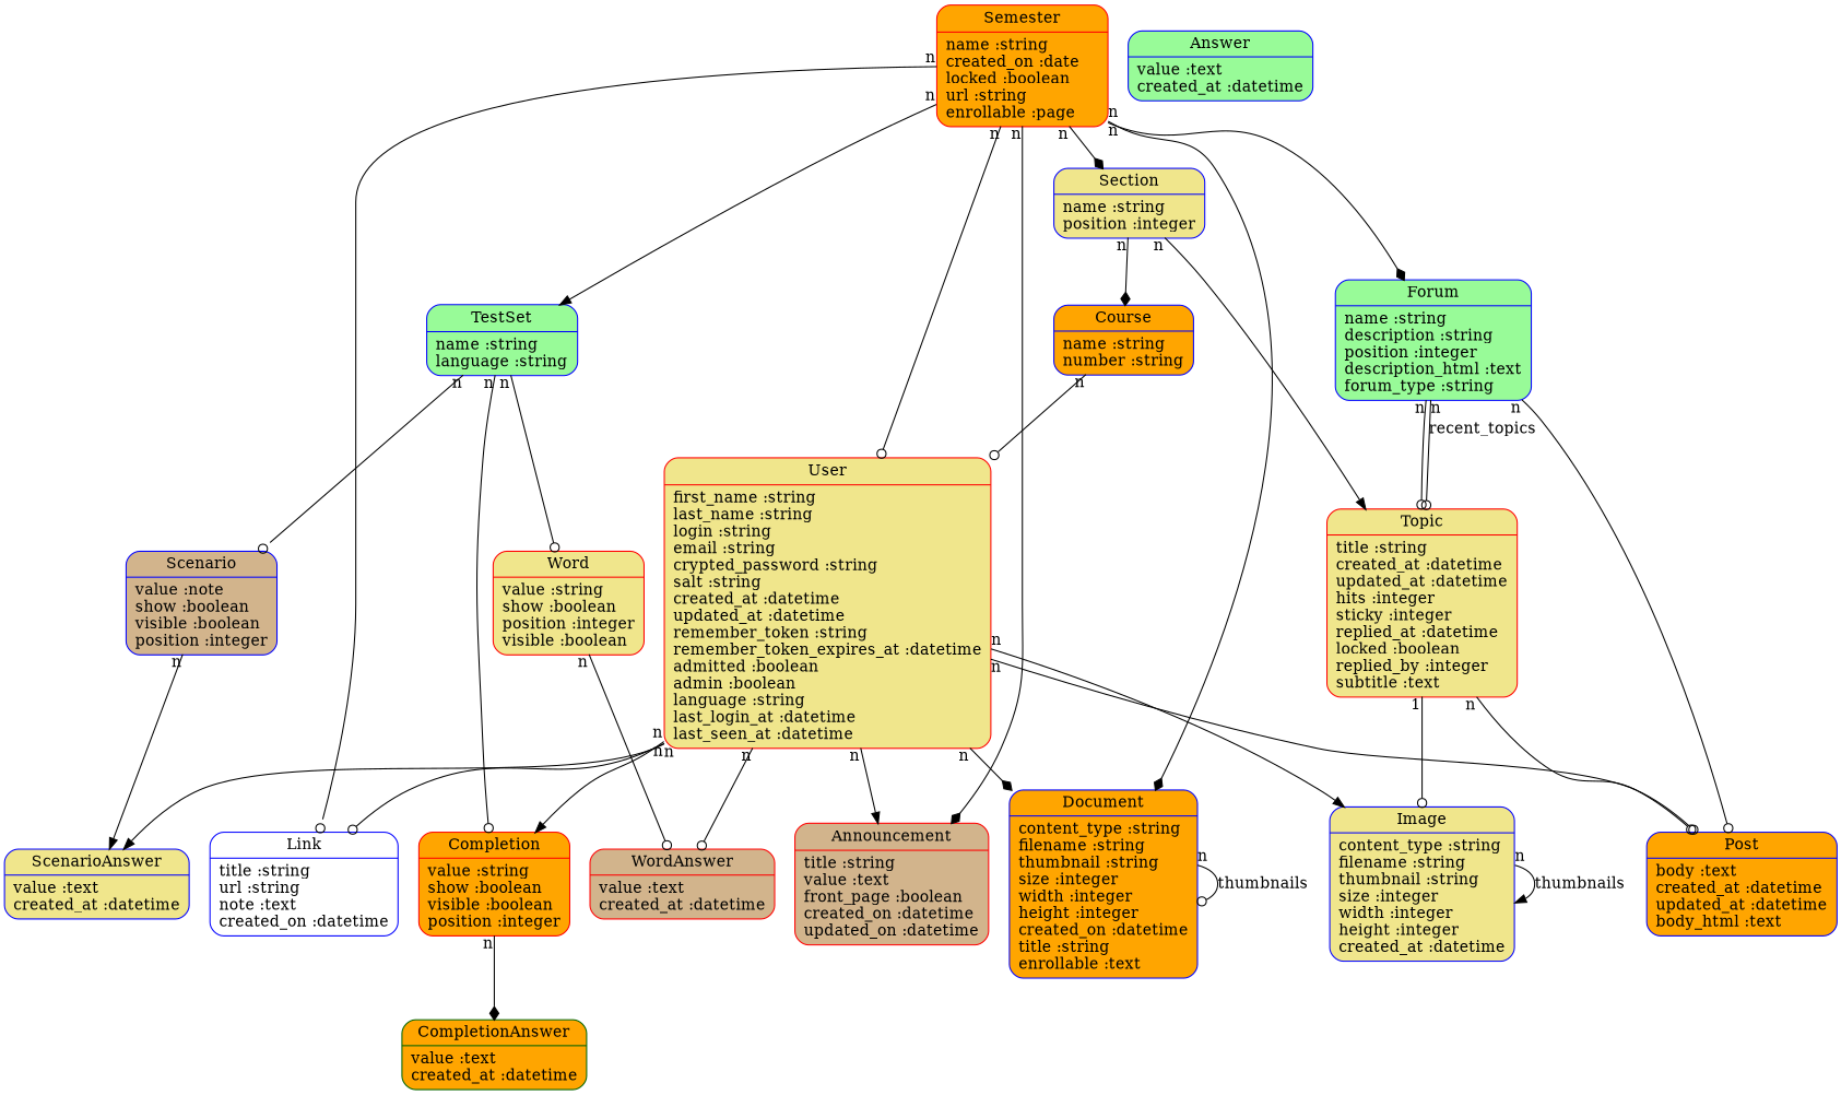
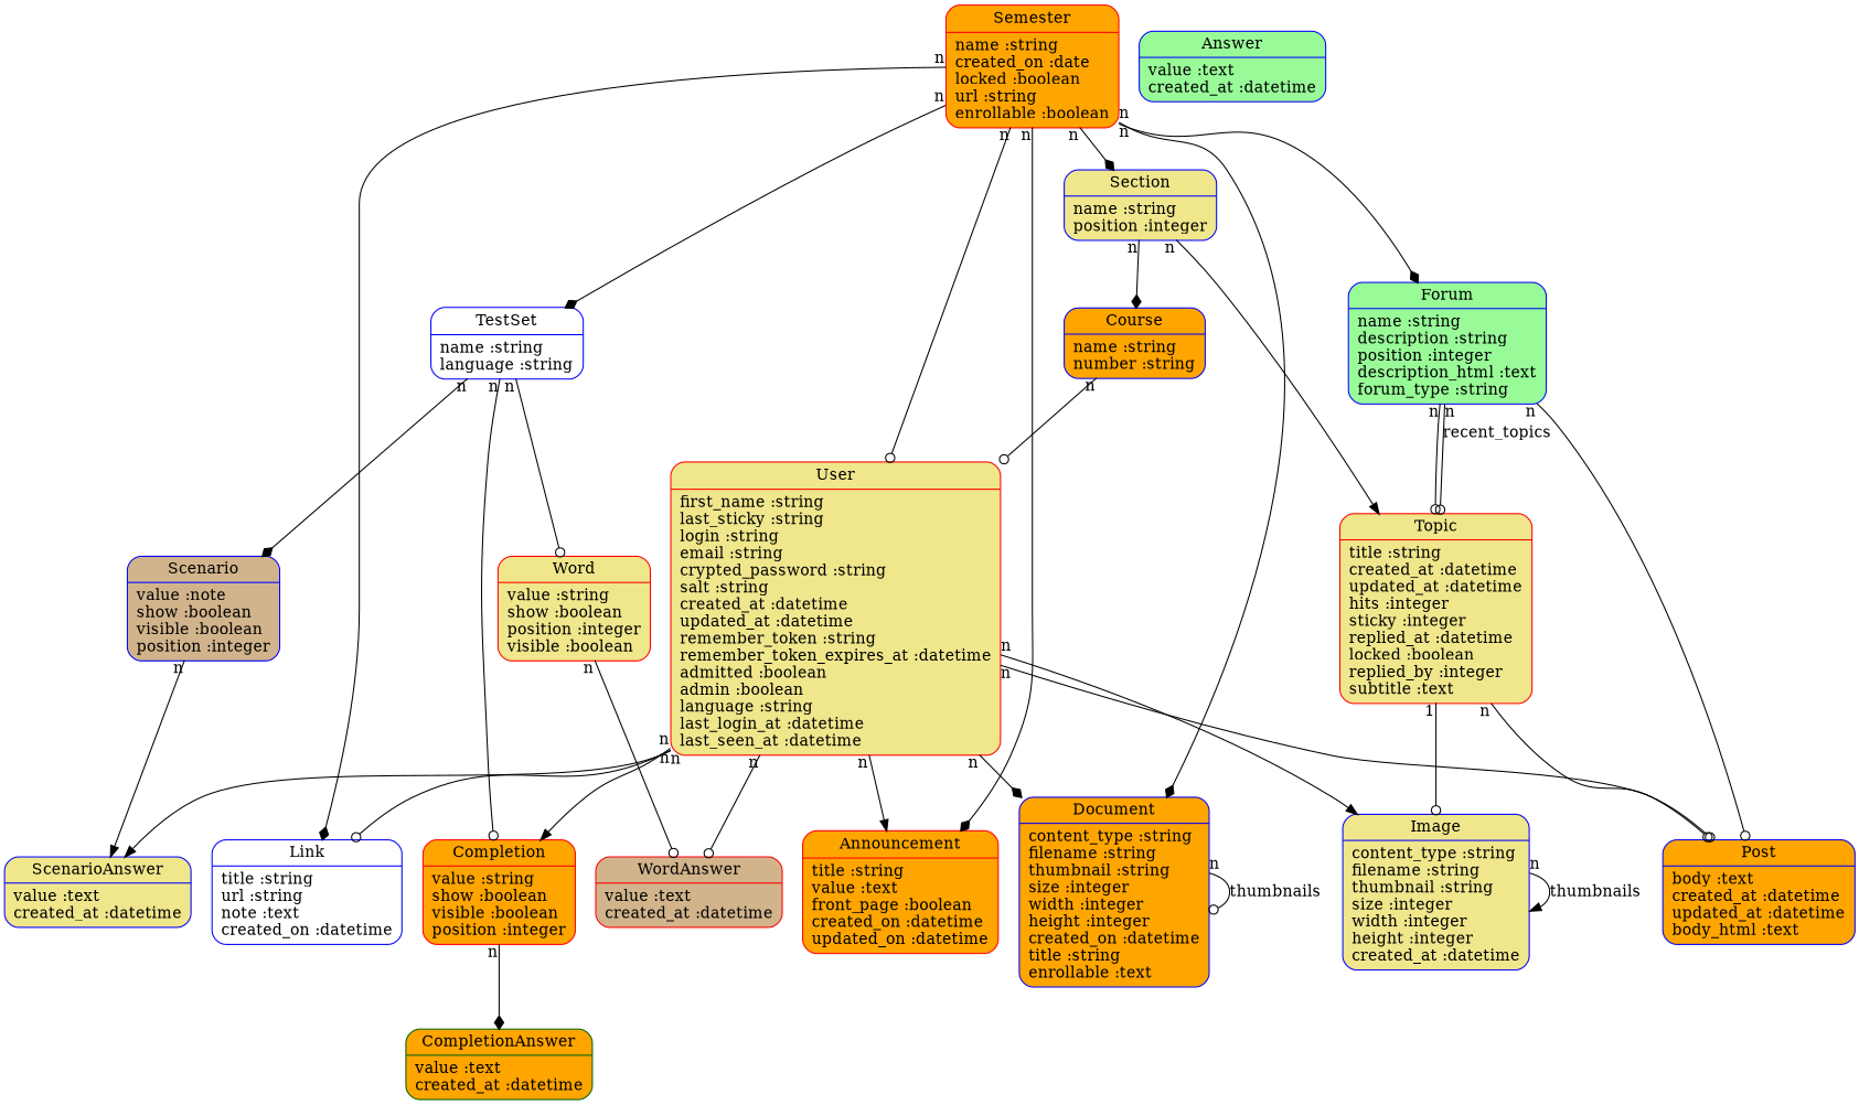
  digraph {
    splines=true
    node [color=blue fillcolor=orange shape=Mrecord style=filled]
    edge [arrowhead=odot taillabel=n]
-   n1 [color=red fillcolor=tan label="{Announcement|title :string\lvalue :text\lfront_page :boolean\lcreated_on :datetime\lupdated_on :datetime\l}"]
+   n1 [color=red label="{Announcement|title :string\lvalue :text\lfront_page :boolean\lcreated_on :datetime\lupdated_on :datetime\l}"]
    n2 [fillcolor=palegreen label="{Answer|value :text\lcreated_at :datetime\l}"]
    n3 [color=red label="{Completion|value :string\lshow :boolean\lvisible :boolean\lposition :integer\l}"]
    n4 [color=darkgreen label="{CompletionAnswer|value :text\lcreated_at :datetime\l}"]
    n5 [label="{Course|name :string\lnumber :string\l}"]
-   n6 [color=red fillcolor=khaki label="{User|first_name :string\llast_name :string\llogin :string\lemail :string\lcrypted_password :string\lsalt :string\lcreated_at :datetime\lupdated_at :datetime\lremember_token :string\lremember_token_expires_at :datetime\ladmitted :boolean\ladmin :boolean\llanguage :string\llast_login_at :datetime\llast_seen_at :datetime\l}"]
+   n6 [color=red fillcolor=khaki label="{User|first_name :string\llast_sticky :string\llogin :string\lemail :string\lcrypted_password :string\lsalt :string\lcreated_at :datetime\lupdated_at :datetime\lremember_token :string\lremember_token_expires_at :datetime\ladmitted :boolean\ladmin :boolean\llanguage :string\llast_login_at :datetime\llast_seen_at :datetime\l}"]
    n7 [label="{Document|content_type :string\lfilename :string\lthumbnail :string\lsize :integer\lwidth :integer\lheight :integer\lcreated_on :datetime\ltitle :string\lenrollable :text\l}"]
    n8 [label="{Post|body :text\lcreated_at :datetime\lupdated_at :datetime\lbody_html :text\l}"]
    n9 [fillcolor=khaki label="{Image|content_type :string\lfilename :string\lthumbnail :string\lsize :integer\lwidth :integer\lheight :integer\lcreated_at :datetime\l}"]
    n10 [fillcolor=white label="{Link|title :string\lurl :string\lnote :text\lcreated_on :datetime\l}"]
    n11 [fillcolor=khaki label="{ScenarioAnswer|value :text\lcreated_at :datetime\l}"]
    n12 [color=red fillcolor=tan label="{WordAnswer|value :text\lcreated_at :datetime\l}"]
    n13 [fillcolor=palegreen label="{Forum|name :string\ldescription :string\lposition :integer\ldescription_html :text\lforum_type :string\l}"]
    n14 [color=red fillcolor=khaki label="{Topic|title :string\lcreated_at :datetime\lupdated_at :datetime\lhits :integer\lsticky :integer\lreplied_at :datetime\llocked :boolean\lreplied_by :integer\lsubtitle :text\l}"]
    n15 [fillcolor=tan label="{Scenario|value :note\lshow :boolean\lvisible :boolean\lposition :integer\l}"]
    n16 [fillcolor=khaki label="{Section|name :string\lposition :integer\l}"]
-   n17 [color=red label="{Semester|name :string\lcreated_on :date\llocked :boolean\lurl :string\lenrollable :page\l}"]
-   n18 [fillcolor=palegreen label="{TestSet|name :string\llanguage :string\l}"]
+   n17 [color=red label="{Semester|name :string\lcreated_on :date\llocked :boolean\lurl :string\lenrollable :boolean\l}"]
+   n18 [fillcolor=white label="{TestSet|name :string\llanguage :string\l}"]
    n19 [color=red fillcolor=khaki label="{Word|value :string\lshow :boolean\lposition :integer\lvisible :boolean\l}"]
    n3 -> n4 [arrowhead=diamond]
    n5 -> n6
    n6 -> n1 [arrowhead=normal]
    n6 -> n3 [arrowhead=normal]
    n6 -> n7 [arrowhead=diamond]
    n6 -> n8
    n6 -> n9 [arrowhead=normal]
    n6 -> n10
    n6 -> n11 [arrowhead=normal]
    n6 -> n12
    n7 -> n7 [label=thumbnails]
    n9 -> n9 [arrowhead=normal label=thumbnails]
    n13 -> n8
    n13 -> n14 [label=recent_topics]
    n13 -> n14
    n14 -> n8
    n14 -> n9 [taillabel=1]
    n15 -> n11 [arrowhead=normal]
    n16 -> n5 [arrowhead=diamond]
    n16 -> n14 [arrowhead=normal]
    n17 -> n1 [arrowhead=diamond]
    n17 -> n6
    n17 -> n7 [arrowhead=diamond]
-   n17 -> n10
+   n17 -> n10 [arrowhead=diamond]
    n17 -> n13 [arrowhead=diamond]
    n17 -> n16 [arrowhead=diamond]
-   n17 -> n18 [arrowhead=normal]
+   n17 -> n18 [arrowhead=diamond]
    n18 -> n3
-   n18 -> n15
+   n18 -> n15 [arrowhead=diamond]
    n18 -> n19
    n19 -> n12
  }
